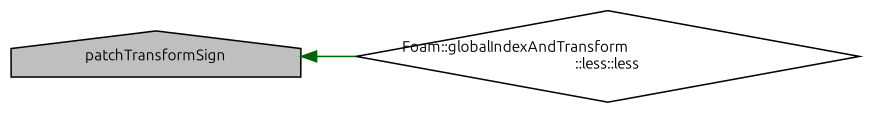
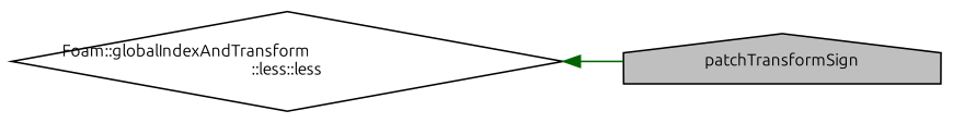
  digraph {
    rankdir=LR
    fontname=Ubuntu
    node [color=black fontname=Ubuntu fontsize=10]
    n1 [fillcolor=grey75 fontcolor=black height=0.2 label=patchTransformSign shape=house style=filled width=0.4]
    n2 [height=0.2 label="Foam::globalIndexAndTransform\l::less::less" shape=diamond width=0.4]
-   n1 -> n2 [color=darkgreen dir=back fontname=Ubuntu fontsize=10 labelfontname=Helvetica labelfontsize=10 style=solid]
+   n2 -> n1 [color=darkgreen dir=back fontname=Ubuntu fontsize=10 labelfontname=Helvetica labelfontsize=10 style=solid]
  }
